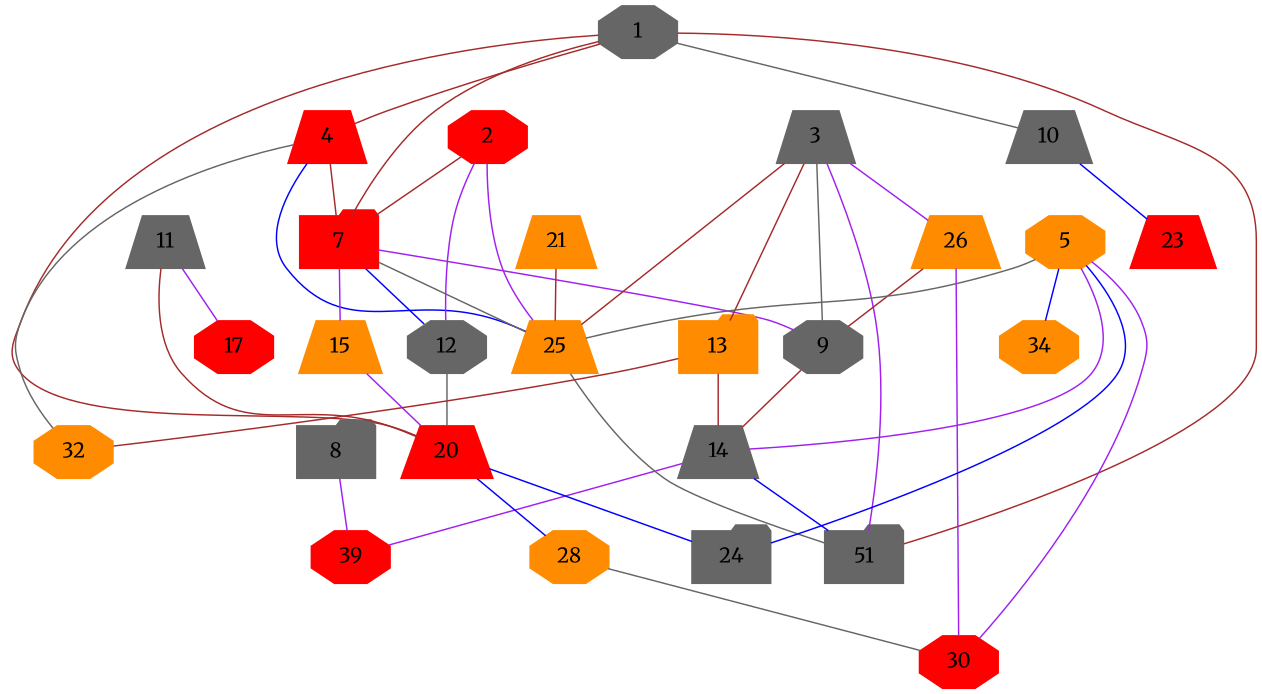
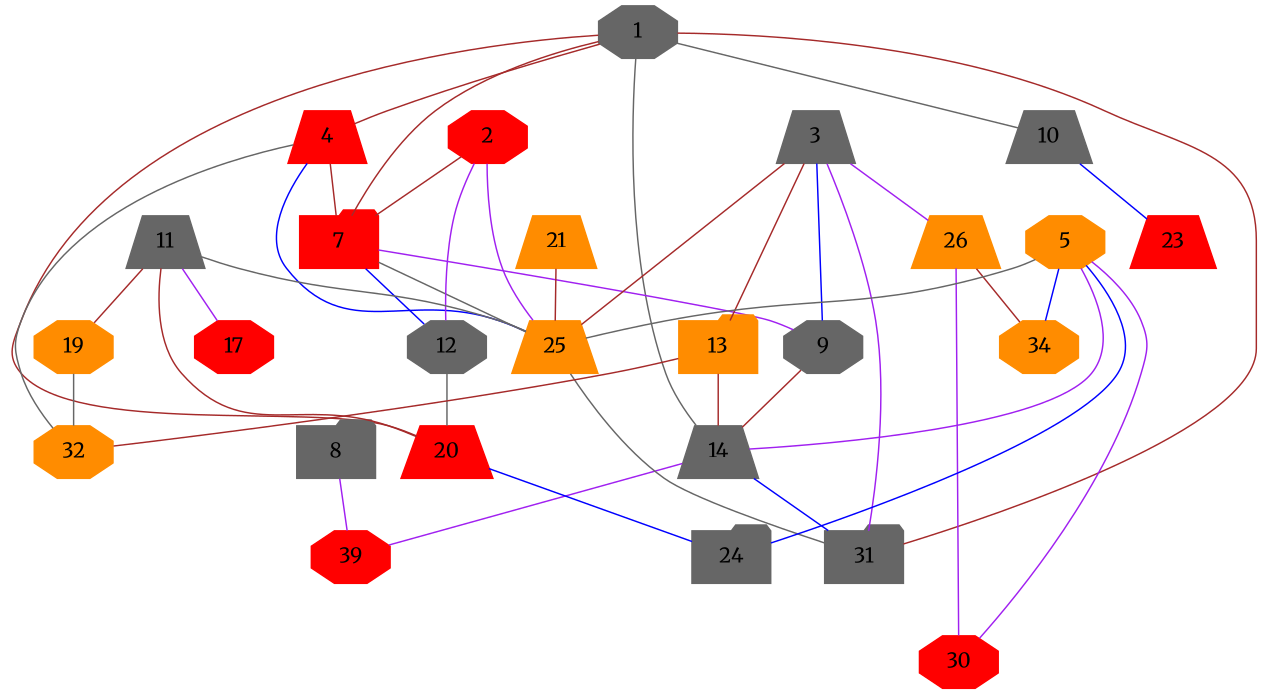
  graph {
    fontname=Merriweather
    node [color=gray40 fontname=Merriweather shape=octagon style=filled]
    edge [color=brown fontname=Merriweather weight=1.0]
    1
    4 [color=red shape=trapezium]
    7 [color=red shape=folder]
    10 [shape=trapezium]
    14 [shape=trapezium]
    20 [color=red shape=trapezium]
-   31 [shape=folder label=51]
+   31 [shape=folder]
    25 [color=darkorange shape=trapezium]
    32 [color=darkorange]
    12
    9
-   15 [color=darkorange shape=trapezium]
    23 [color=red shape=trapezium]
    39 [color=red]
    24 [shape=folder]
-   28 [color=darkorange]
    2 [color=red]
    3 [shape=trapezium]
    13 [color=darkorange shape=folder]
    26 [color=darkorange shape=trapezium]
    30 [color=red]
    34 [color=darkorange]
    5 [color=darkorange]
    8 [shape=folder]
    11 [shape=trapezium]
    17 [color=red]
+   19 [color=darkorange]
    21 [color=darkorange shape=trapezium]
    1 -- 4
    1 -- 7
    1 -- 10 [color=gray40]
+   1 -- 14 [color=gray40 weight=2.0]
    1 -- 20
    1 -- 31
    4 -- 7 [weight=4.0]
    4 -- 25 [color=blue]
    4 -- 32 [color=gray40]
    7 -- 25 [color=gray40 weight=3.0]
    7 -- 12 [color=blue]
    7 -- 9 [color=purple]
-   7 -- 15 [color=purple]
    10 -- 23 [color=blue]
    14 -- 31 [color=blue]
    14 -- 39 [color=purple]
    20 -- 24 [color=blue]
-   20 -- 28 [color=blue]
    25 -- 31 [color=gray40]
    12 -- 20 [color=gray40]
    9 -- 14
-   15 -- 20 [color=purple]
-   28 -- 30 [color=gray40]
    2 -- 7
    2 -- 25 [color=purple]
    2 -- 12 [color=purple]
    3 -- 31 [color=purple]
    3 -- 25
-   3 -- 9 [color=gray40]
+   3 -- 9 [color=blue]
    3 -- 13
    3 -- 26 [color=purple]
    13 -- 14
    13 -- 32
    26 -- 30 [color=purple]
-   26 -- 9
+   26 -- 34
    5 -- 14 [color=purple]
    5 -- 25 [color=gray40]
    5 -- 24 [color=blue]
    5 -- 30 [color=purple]
    5 -- 34 [color=blue]
    8 -- 39 [color=purple]
    11 -- 20
+   11 -- 25 [color=gray40]
    11 -- 17 [color=purple]
+   11 -- 19
+   19 -- 32 [color=gray40]
    21 -- 25
  }
